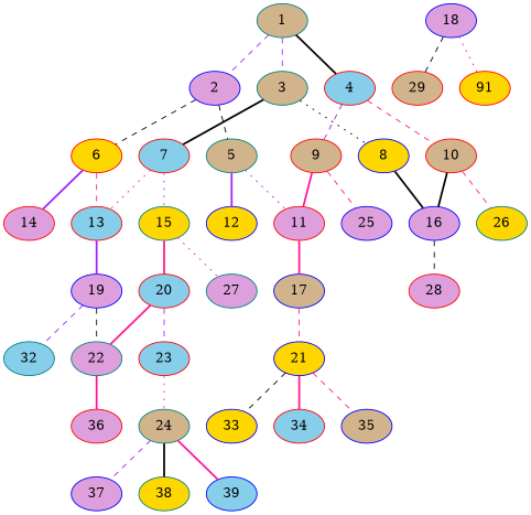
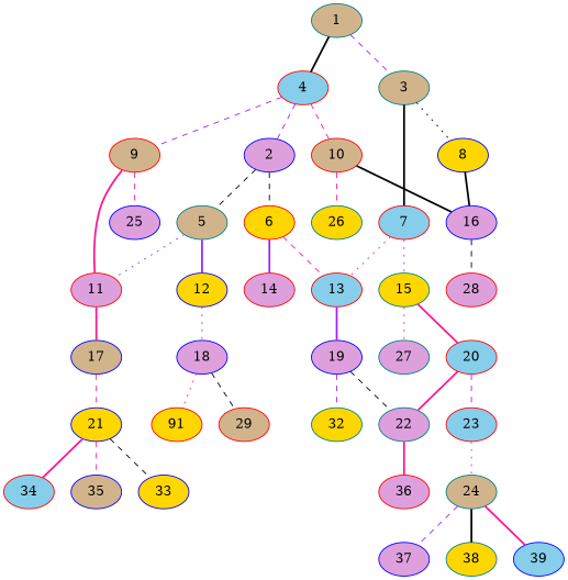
  graph {
    node [chem=C color=red fillcolor=plum style=filled]
    edge [color=deeppink style=dashed valence=1]
    1 [color=teal fillcolor=tan]
    2 [color=blue]
    3 [color=teal fillcolor=tan]
    4 [fillcolor=skyblue]
    5 [color=teal fillcolor=tan]
    6 [fillcolor=gold]
    7 [fillcolor=skyblue]
    8 [chem=N color=blue fillcolor=gold]
    9 [fillcolor=tan]
    10 [fillcolor=tan]
    11
    12 [chem=O color=blue fillcolor=gold]
    13 [fillcolor=skyblue]
    14 [chem=O]
    15 [color=teal fillcolor=gold]
    16 [color=blue]
    25 [chem=H color=blue]
    26 [chem=H color=teal fillcolor=gold]
    17 [chem=O color=blue fillcolor=tan]
    18 [color=blue]
    19 [color=blue]
    20 [fillcolor=skyblue]
    27 [chem=H color=teal]
    28 [chem=H]
    21 [color=blue fillcolor=gold]
    29 [chem=H fillcolor=tan]
    n27 [chem=H fillcolor=gold label=91]
    22 [color=teal]
-   32 [chem=H color=teal fillcolor=skyblue]
+   32 [chem=H color=teal fillcolor=gold]
    23 [chem=O fillcolor=skyblue]
    33 [chem=H color=blue fillcolor=gold]
    34 [chem=H fillcolor=skyblue]
    35 [chem=H color=blue fillcolor=tan]
    36 [chem=H]
    24 [color=teal fillcolor=tan]
    37 [chem=H color=blue]
    38 [chem=H color=teal fillcolor=gold]
    39 [chem=H color=blue fillcolor=skyblue]
-   1 -- 2 [color=purple]
+   4 -- 2 [color=purple]
    1 -- 3 [color=purple]
    1 -- 4 [color=black style=bold valence=2]
    2 -- 5 [color=black valence=2]
    2 -- 6 [color=black]
    3 -- 7 [color=black style=bold]
    3 -- 8 [color=black style=dotted valence=2]
    4 -- 9 [color=purple]
    4 -- 10
    5 -- 11 [color=purple style=dotted]
    5 -- 12 [color=purple style=bold]
    6 -- 13
    6 -- 14 [color=purple style=bold valence=2]
    7 -- 13 [style=dotted valence=2]
    7 -- 15 [color=purple style=dotted]
    8 -- 16 [color=black style=bold]
    9 -- 11 [style=bold valence=2]
    9 -- 25
    10 -- 16 [color=black style=bold valence=2]
    10 -- 26
    11 -- 17 [style=bold]
+   12 -- 18 [color=purple style=dotted]
    13 -- 19 [color=purple style=bold]
    15 -- 20 [style=bold valence=2]
    15 -- 27 [style=dotted]
    16 -- 28 [color=black]
    17 -- 21
    18 -- 29 [color=black]
    18 -- n27 [style=dotted]
    19 -- 22 [color=black valence=2]
    19 -- 32 [color=purple]
    20 -- 22 [style=bold]
    20 -- 23 [color=purple]
    21 -- 33 [color=black]
    21 -- 34 [style=bold]
    21 -- 35
    22 -- 36 [style=bold]
    23 -- 24 [style=dotted]
    24 -- 37 [color=purple]
    24 -- 38 [color=black style=bold]
    24 -- 39 [style=bold]
  }
